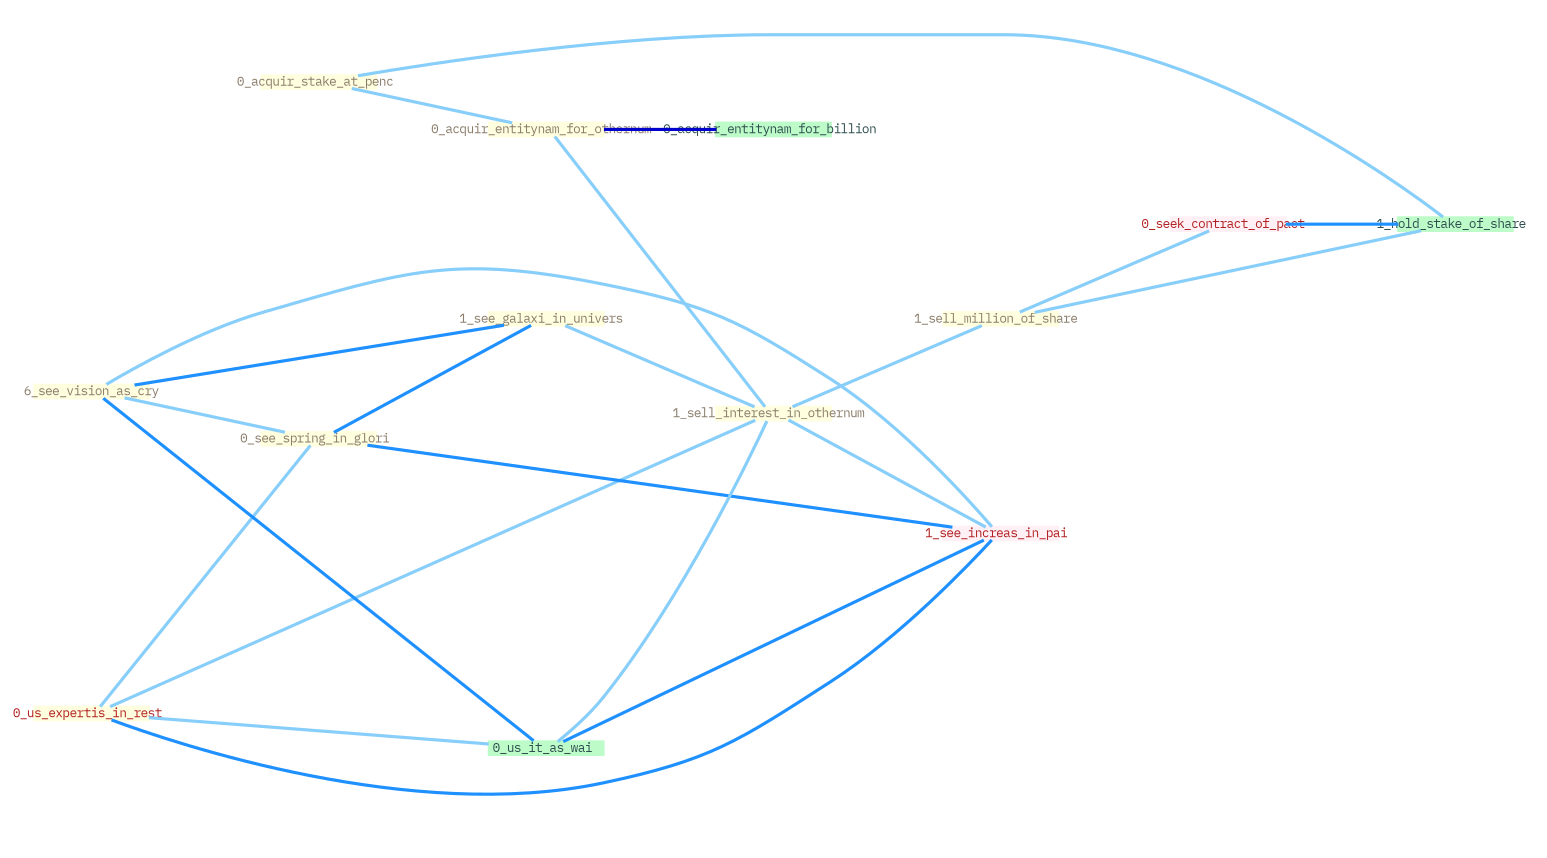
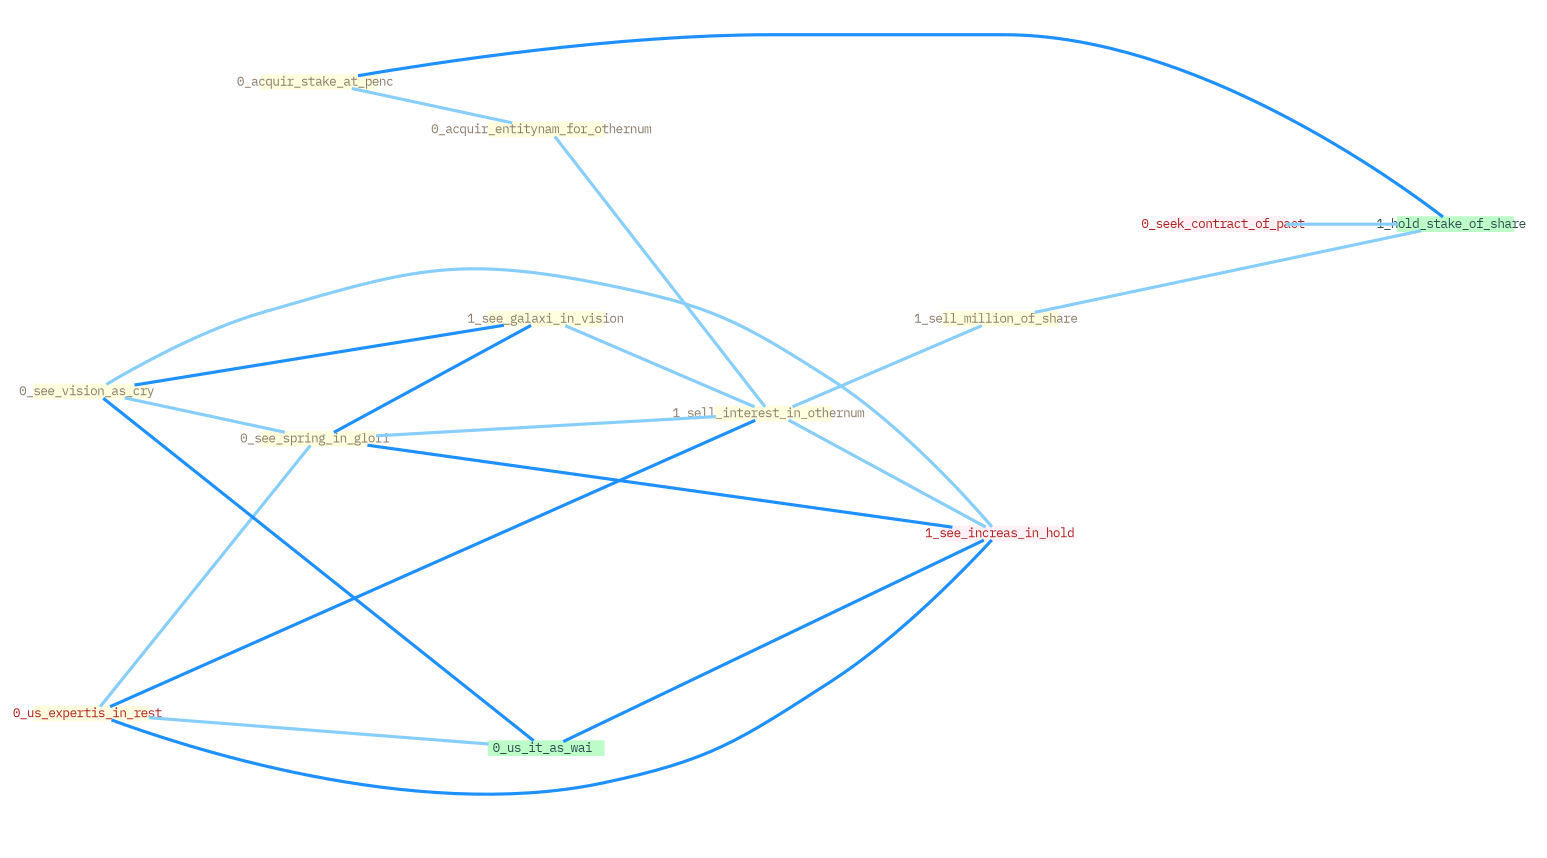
  graph {
    fontname="IBM Plex Mono"
    rankdir=LR
    node [color="#ffffe0" fixedsize=true fontcolor="#8b7d6b" fontname="IBM Plex Mono" fontsize=4 shape=polygon style=filled]
    edge [color="#87cefa" fontname="IBM Plex Mono" w=1]
    "0_us_expertis_in_rest " [fontcolor="#b22222" height=.06 width=.5]
-   "0_see_vision_as_cry " [height=.06 width=.5 label="6_see_vision_as_cry"]
+   "0_see_vision_as_cry " [height=.06 width=.5]
    "0_acquir_stake_at_penc " [height=.06 width=.5]
    "0_see_spring_in_glori " [height=.06 width=.5]
    "0_acquir_entitynam_for_othernum " [height=.06 width=.5]
-   "1_see_galaxi_in_univers " [height=.06 width=.5]
+   "1_see_galaxi_in_univers " [height=.06 width=.5 label="1_see_galaxi_in_vision"]
    "1_sell_interest_in_othernum " [height=.06 width=.5]
    "1_sell_million_of_share " [height=.06 width=.5]
    "0_seek_contract_of_pact " [color="#fff0f5" fontcolor="#b22222" height=.06 width=.5]
-   "1_see_increas_in_pai " [color="#fff0f5" fontcolor="#b22222" height=.06 width=.5]
+   "1_see_increas_in_pai " [color="#fff0f5" fontcolor="#b22222" height=.06 width=.5 label="1_see_increas_in_hold"]
    "0_us_it_as_wai " [color="#BDFCC9" fontcolor="#2f4f4f" height=.06 width=.5]
    "1_hold_stake_of_share " [color="#BDFCC9" fontcolor="#2f4f4f" height=.06 width=.5]
-   "0_acquir_entitynam_for_billion " [color="#BDFCC9" fontcolor="#2f4f4f" height=.06 width=.5]
    subgraph sub_1 {
      "0_us_expertis_in_rest "
      "0_see_vision_as_cry "
      "0_acquir_stake_at_penc "
      "0_see_spring_in_glori "
      "0_acquir_entitynam_for_othernum "
      "1_see_galaxi_in_univers "
      "1_sell_interest_in_othernum "
      "1_sell_million_of_share "
    }
    subgraph sub_2 {
      "0_seek_contract_of_pact "
      "1_see_increas_in_pai "
    }
    "0_us_expertis_in_rest " -- "0_see_spring_in_glori "
-   "0_us_expertis_in_rest " -- "1_sell_interest_in_othernum "
+   "0_us_expertis_in_rest " -- "1_sell_interest_in_othernum " [color="#1e90ff"]
    "0_us_expertis_in_rest " -- "1_see_increas_in_pai " [color="#1e90ff"]
    "0_us_expertis_in_rest " -- "0_us_it_as_wai "
    "0_see_vision_as_cry " -- "0_see_spring_in_glori "
    "0_see_vision_as_cry " -- "1_see_galaxi_in_univers " [color="#1e90ff"]
    "0_see_vision_as_cry " -- "1_see_increas_in_pai "
    "0_see_vision_as_cry " -- "0_us_it_as_wai " [color="#1e90ff"]
    "0_acquir_stake_at_penc " -- "0_acquir_entitynam_for_othernum "
-   "0_acquir_stake_at_penc " -- "1_hold_stake_of_share "
+   "0_acquir_stake_at_penc " -- "1_hold_stake_of_share " [color="#1e90ff"]
    "0_see_spring_in_glori " -- "1_see_galaxi_in_univers " [color="#1e90ff" w=2]
-   "0_us_it_as_wai " -- "1_sell_interest_in_othernum "
+   "0_see_spring_in_glori " -- "1_sell_interest_in_othernum "
    "0_see_spring_in_glori " -- "1_see_increas_in_pai " [color="#1e90ff" w=2]
    "0_acquir_entitynam_for_othernum " -- "1_sell_interest_in_othernum "
-   "0_acquir_entitynam_for_othernum " -- "0_acquir_entitynam_for_billion " [color="#0000cd" w=3]
    "1_see_galaxi_in_univers " -- "1_sell_interest_in_othernum "
    "1_sell_interest_in_othernum " -- "1_sell_million_of_share "
    "1_sell_interest_in_othernum " -- "1_see_increas_in_pai "
-   "1_sell_million_of_share " -- "0_seek_contract_of_pact "
    "1_sell_million_of_share " -- "1_hold_stake_of_share " [w=2]
-   "0_seek_contract_of_pact " -- "1_hold_stake_of_share " [color="#1e90ff"]
+   "0_seek_contract_of_pact " -- "1_hold_stake_of_share "
    "0_us_it_as_wai " -- "1_see_increas_in_pai " [color="#1e90ff" w=2]
  }
